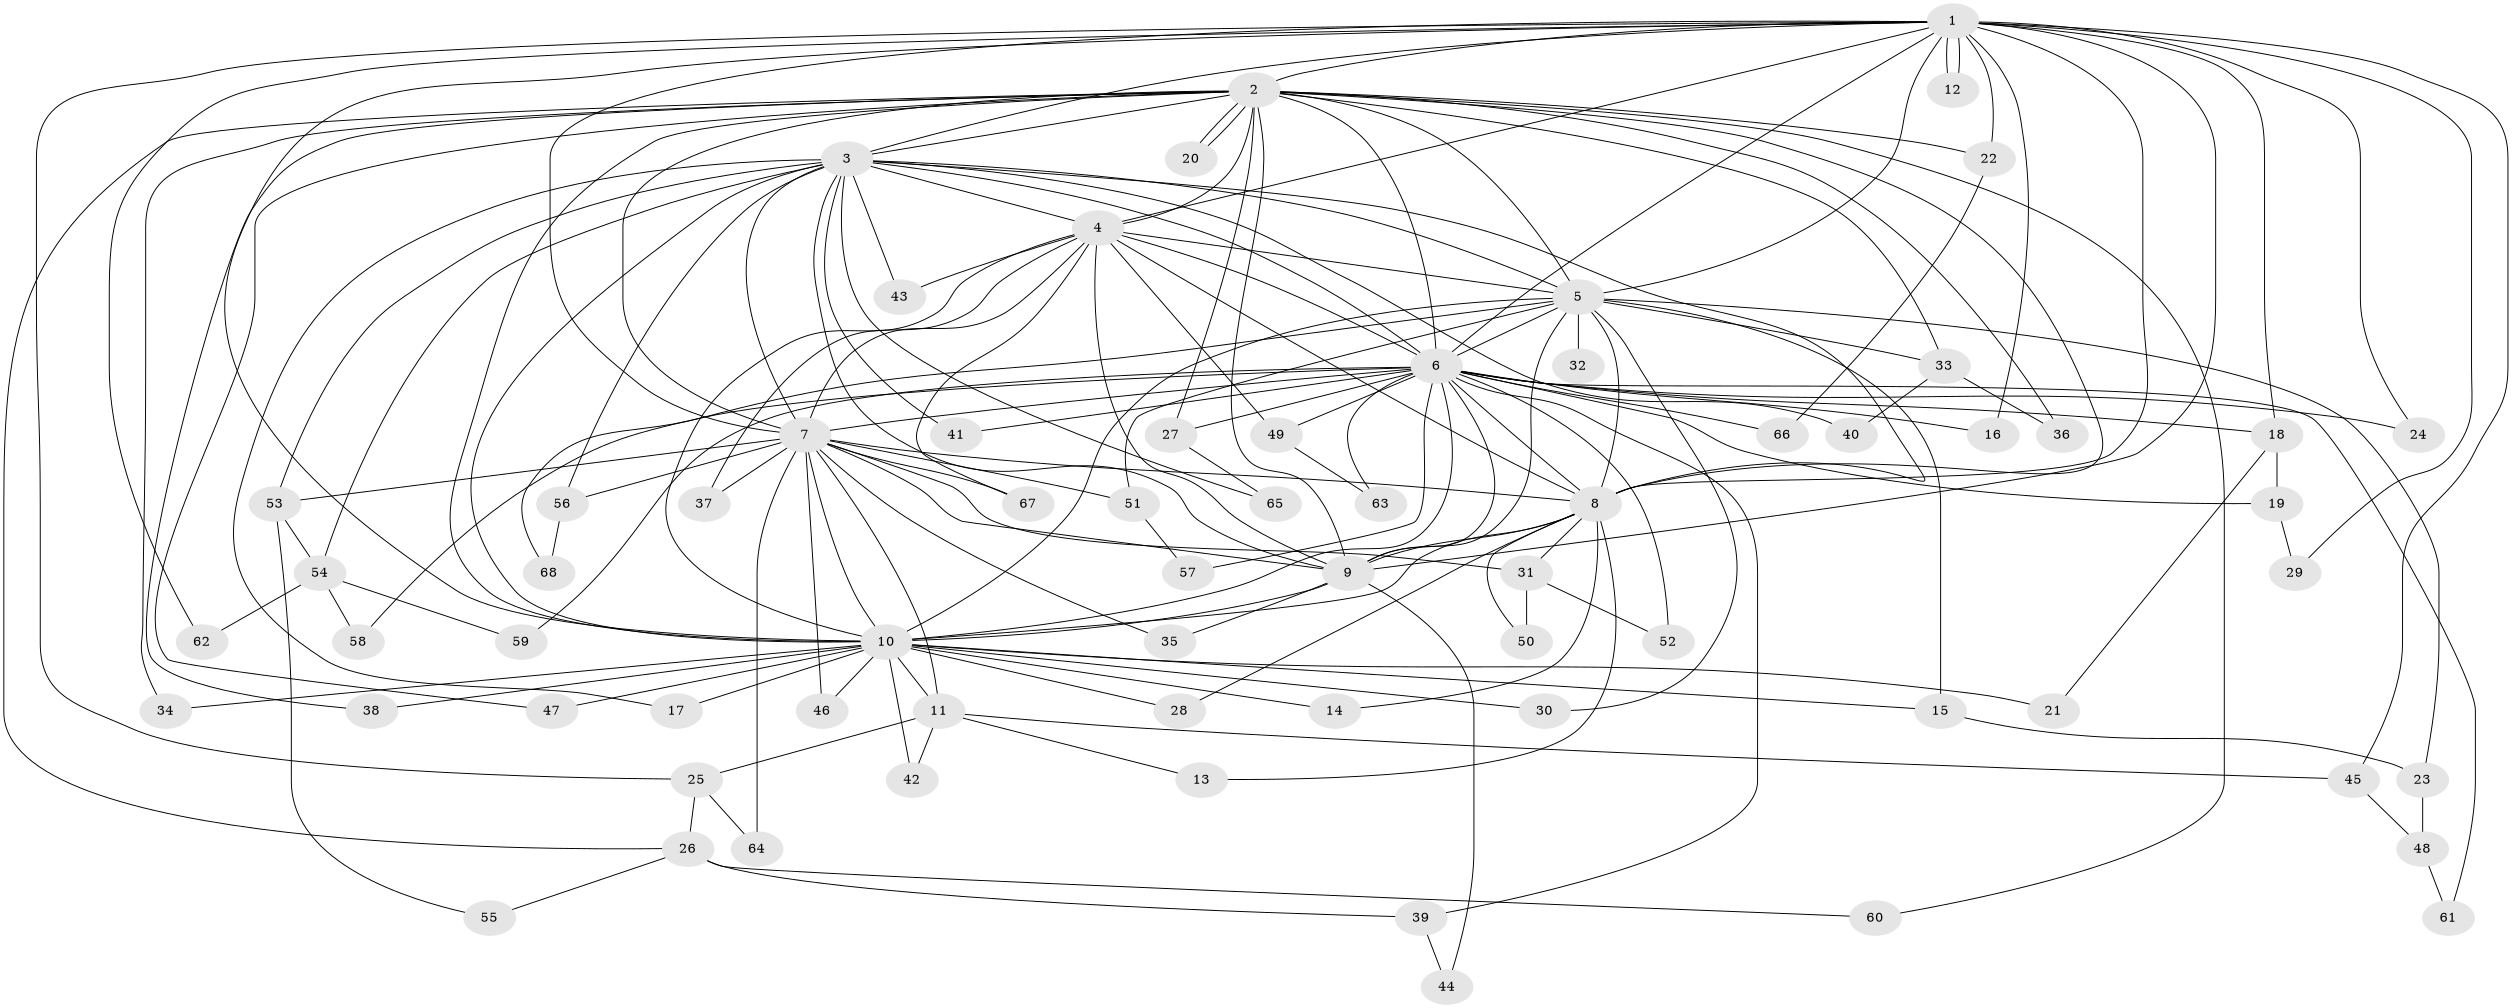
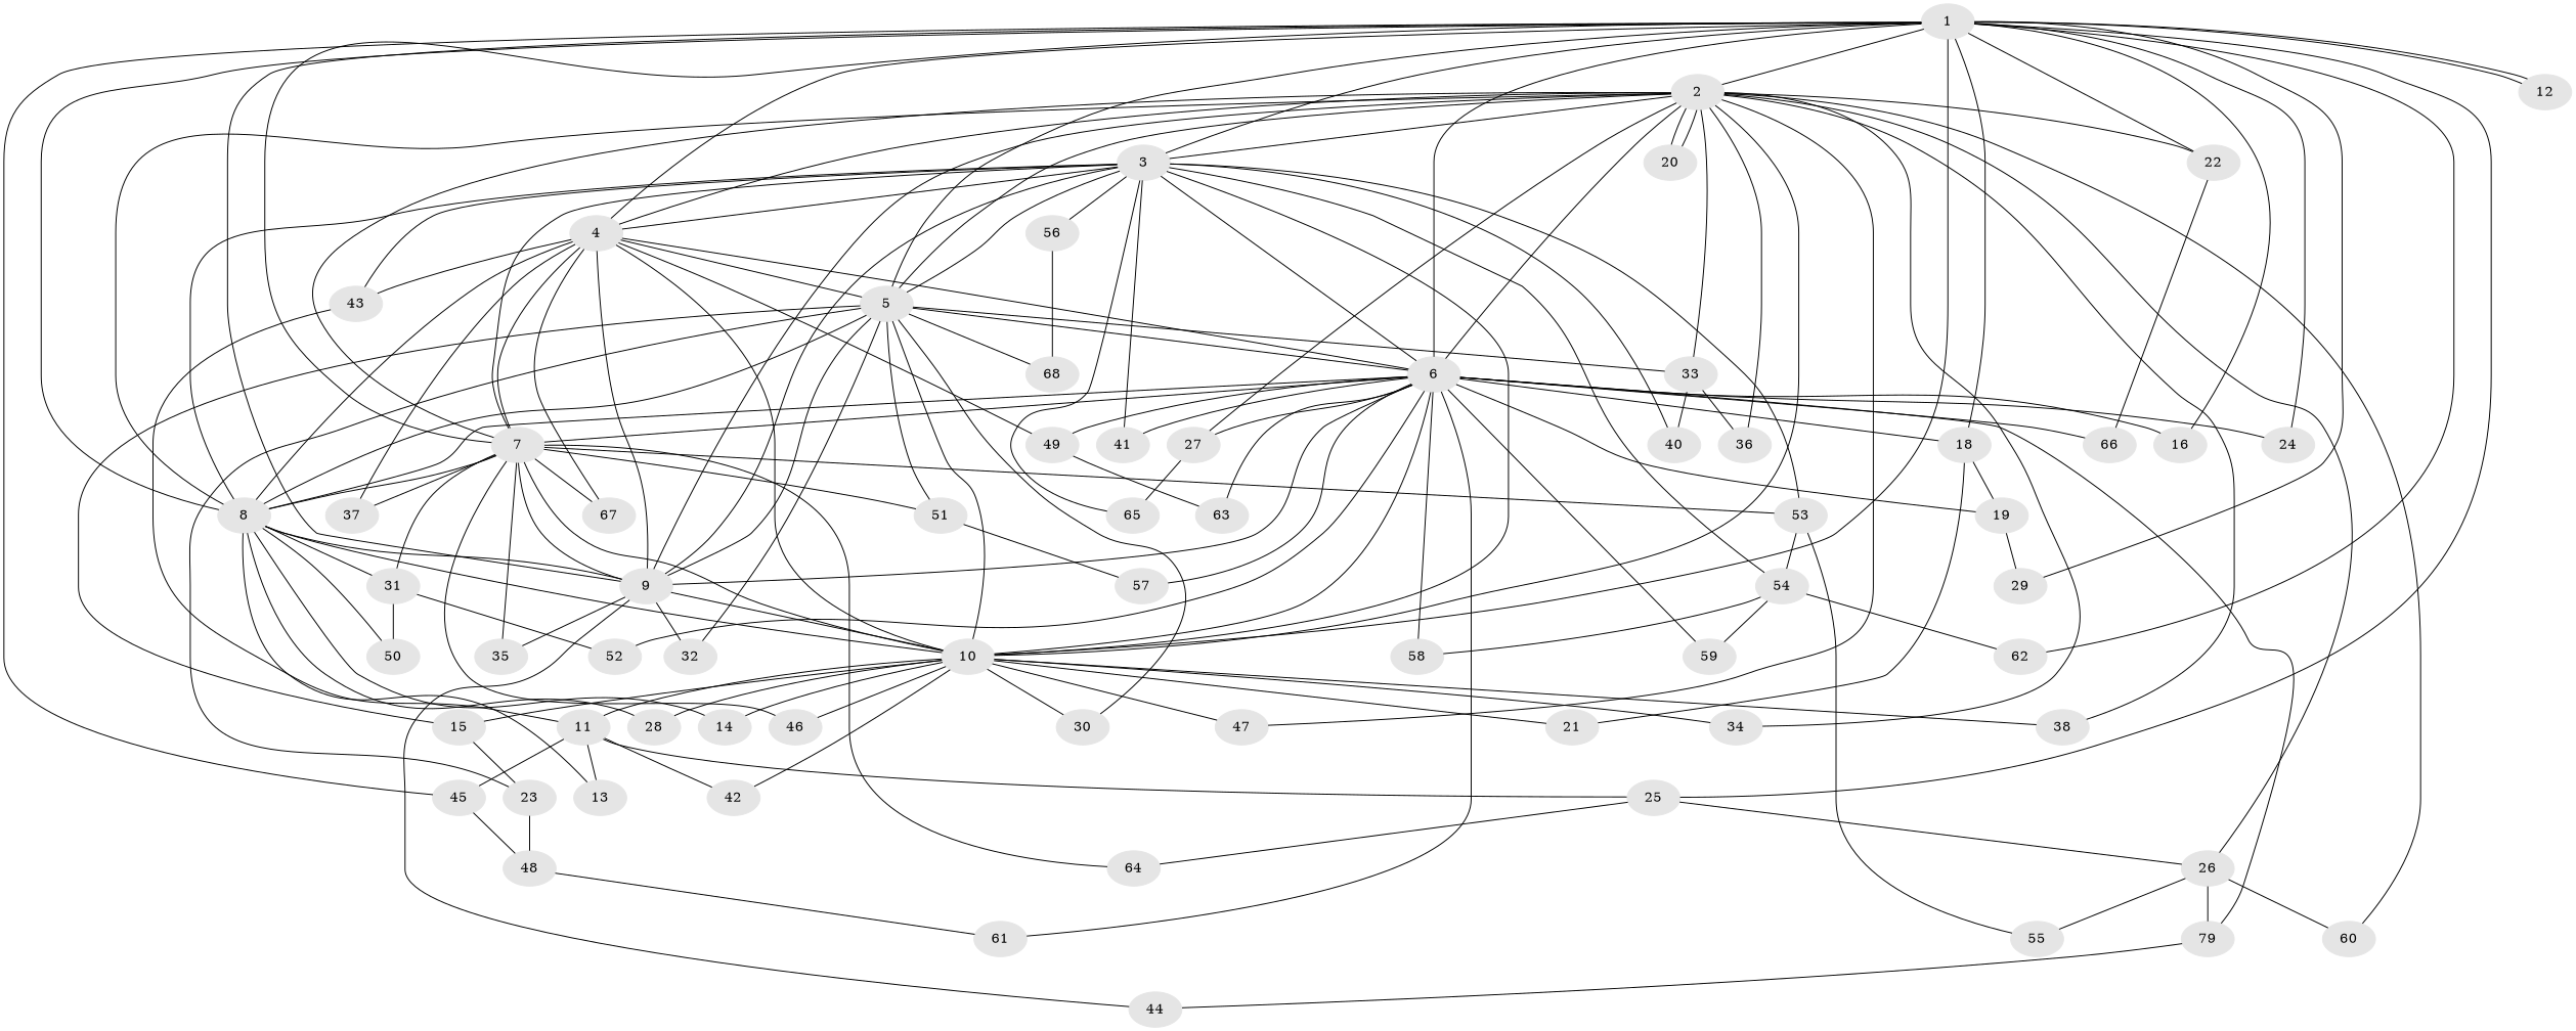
  graph {
    node [color=gray90 style=filled]
    1
    2
    3
    4
    5
    6
    7
    8
    9
    10
    12
    16
    18
    22
    24
    25
    29
    45
    62
    20
    26
    27
    33
    34
    36
    38
    47
    60
-   17
    40
    41
    43
    53
    54
    56
    65
    37
    49
    67
    15
    23
    30
    32
    51
    68
    19
-   39
+   39 [label=79]
    52
    57
    58
    59
    61
    63
    66
    11
    31
    35
    46
    64
    13
    14
    28
    50
    44
    21
    42
    48
    55
    1 -- 2
    1 -- 3
    1 -- 4
    1 -- 5
    1 -- 6
    1 -- 7
    1 -- 8
    1 -- 9
    1 -- 10
    1 -- 12
    1 -- 12
    1 -- 16
    1 -- 18
    1 -- 22
    1 -- 24
    1 -- 25
    1 -- 29
    1 -- 45
    1 -- 62
    2 -- 3
    2 -- 4
    2 -- 5
    2 -- 6
    2 -- 7
    2 -- 8
    2 -- 9
    2 -- 10
    2 -- 22
    2 -- 20
    2 -- 20
    2 -- 26
    2 -- 27
    2 -- 33
    2 -- 34
    2 -- 36
    2 -- 38
    2 -- 47
    2 -- 60
    3 -- 4
    3 -- 5
    3 -- 6
    3 -- 7
    3 -- 8
    3 -- 9
    3 -- 10
-   3 -- 17
    3 -- 40
    3 -- 41
    3 -- 43
    3 -- 53
    3 -- 54
    3 -- 56
    3 -- 65
    4 -- 5
    4 -- 6
    4 -- 7
    4 -- 8
    4 -- 9
    4 -- 10
    4 -- 43
    4 -- 37
    4 -- 49
    4 -- 67
    5 -- 6
    5 -- 8
    5 -- 9
    5 -- 10
    5 -- 33
    5 -- 15
    5 -- 23
    5 -- 30
    5 -- 32
    5 -- 51
    5 -- 68
    6 -- 7
    6 -- 8
    6 -- 9
    6 -- 10
    6 -- 16
    6 -- 18
    6 -- 24
    6 -- 27
    6 -- 41
    6 -- 49
    6 -- 19
    6 -- 39
    6 -- 52
    6 -- 57
    6 -- 58
    6 -- 59
    6 -- 61
    6 -- 63
    6 -- 66
    7 -- 8
    7 -- 9
    7 -- 10
    7 -- 53
-   7 -- 56
    7 -- 37
    7 -- 67
    7 -- 51
-   7 -- 11
+   43 -- 11
    7 -- 31
    7 -- 35
    7 -- 46
    7 -- 64
    8 -- 9
    8 -- 10
    8 -- 31
    8 -- 13
    8 -- 14
    8 -- 28
    8 -- 50
    9 -- 10
+   9 -- 32
    9 -- 35
    9 -- 44
    10 -- 34
    10 -- 38
    10 -- 47
-   10 -- 17
    10 -- 15
    10 -- 30
    10 -- 11
    10 -- 46
    10 -- 14
    10 -- 28
    10 -- 21
    10 -- 42
    18 -- 19
    18 -- 21
    22 -- 66
    25 -- 26
    25 -- 64
    45 -- 48
    26 -- 60
    26 -- 39
    26 -- 55
    27 -- 65
    33 -- 36
    33 -- 40
    53 -- 54
    53 -- 55
    54 -- 62
    54 -- 58
    54 -- 59
    56 -- 68
    49 -- 63
    15 -- 23
    23 -- 48
    51 -- 57
    19 -- 29
    39 -- 44
    11 -- 25
    11 -- 45
    11 -- 13
    11 -- 42
    31 -- 52
    31 -- 50
    48 -- 61
  }
